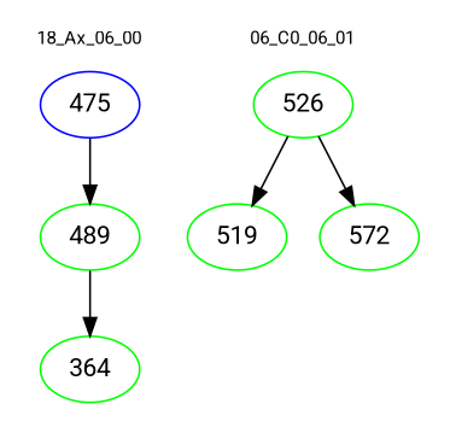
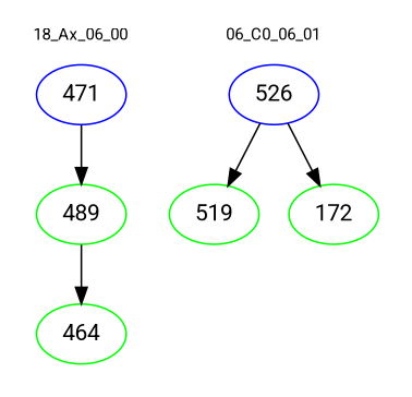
  digraph {
    fontname=Roboto
    node [color=green fontname=Roboto]
    edge [color=black fontname=Roboto]
-   n1 [color=blue label=475]
-   n2 [label=364]
+   n1 [color=blue label=471]
+   n2 [label=464]
    n3 [label=489]
-   n4 [label=526]
+   n4 [color=blue label=526]
    n5 [label=519]
-   n6 [label=572]
+   n6 [label=172]
    subgraph cluster_1 {
      color=white
      fontsize=10
      label="18_Ax_06_00"
      n1
      n2
      n3
    }
    subgraph cluster_2 {
      color=white
      fontsize=10
      label="06_C0_06_01"
      n4
      n5
      n6
    }
    n1 -> n3
    n3 -> n2
    n4 -> n5
    n4 -> n6
  }
